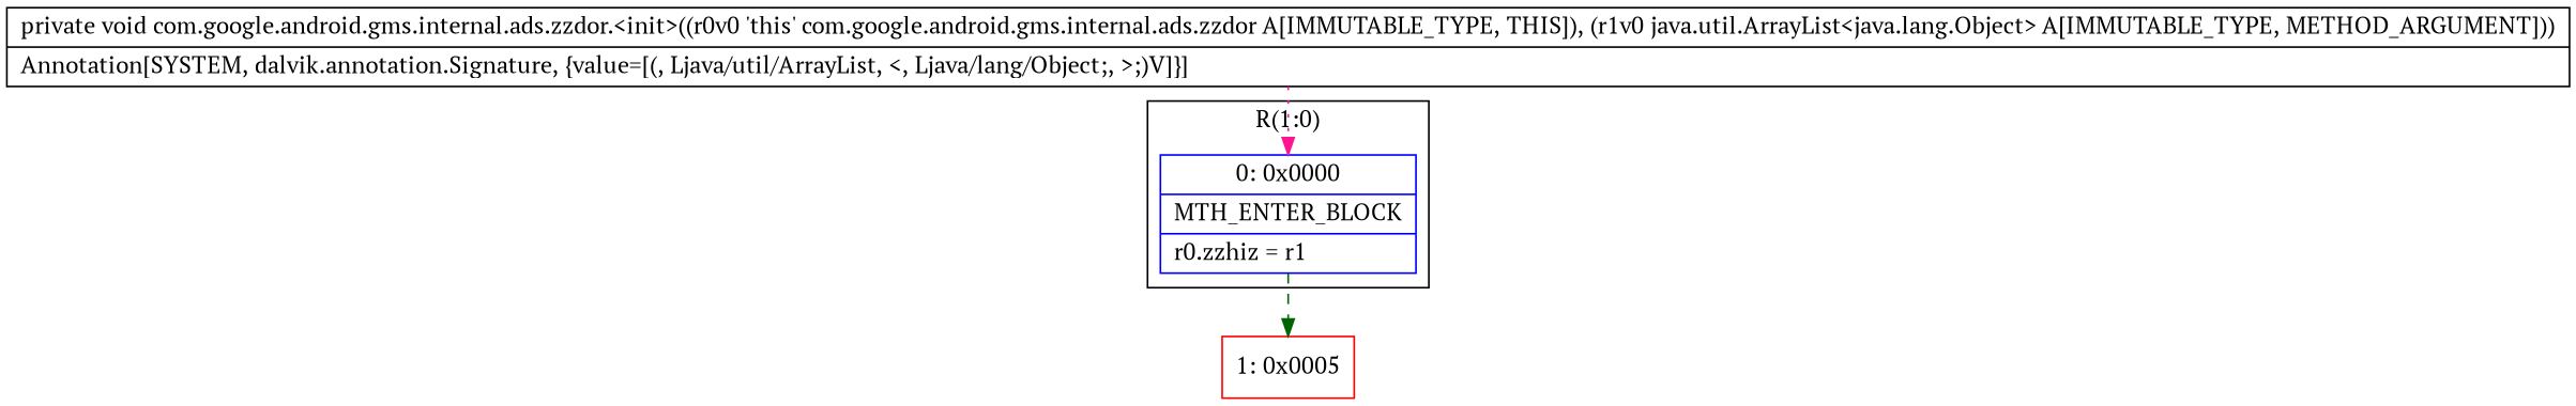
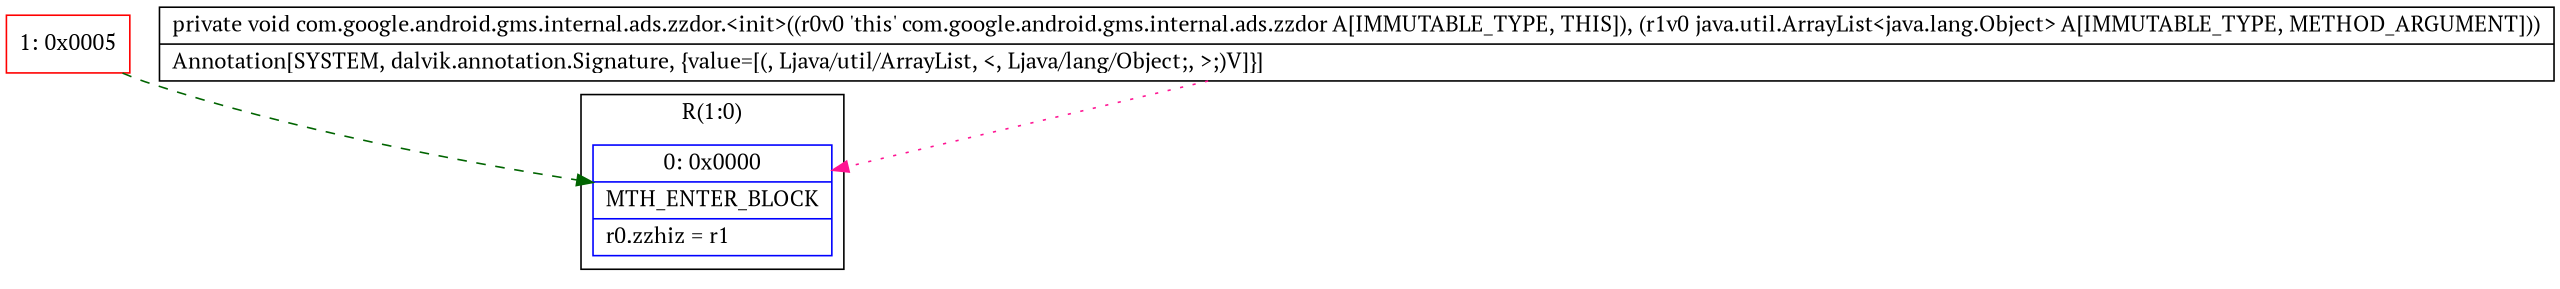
  digraph {
    fontname="PT Serif"
    node [shape=record fontname="PT Serif"]
    edge [fontname="PT Serif"]
    n1 [color=blue label="{0\:\ 0x0000|MTH_ENTER_BLOCK\l|r0.zzhiz = r1\l}"]
    n2 [color=red label="{1\:\ 0x0005}"]
    n3 [label="{private void com.google.android.gms.internal.ads.zzdor.\<init\>((r0v0 'this' com.google.android.gms.internal.ads.zzdor A[IMMUTABLE_TYPE, THIS]), (r1v0 java.util.ArrayList\<java.lang.Object\> A[IMMUTABLE_TYPE, METHOD_ARGUMENT]))  | Annotation[SYSTEM, dalvik.annotation.Signature, \{value=[(, Ljava\/util\/ArrayList, \<, Ljava\/lang\/Object;, \>;)V]\}]\l}"]
    subgraph cluster_1 {
      label="R(1:0)"
      n1
    }
-   n1 -> n2 [color=darkgreen style=dashed]
+   n2 -> n1 [color=darkgreen style=dashed]
    n3 -> n1 [color=deeppink style=dotted]
  }
